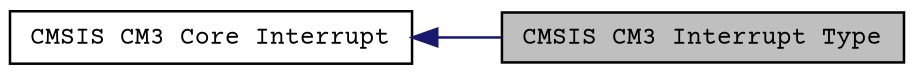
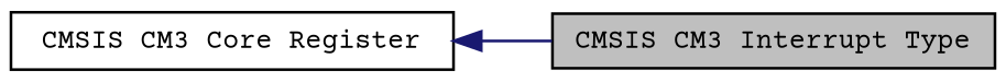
  digraph {
    rankdir=LR
    fontname="Courier Prime"
    node [color=black fontname="Courier Prime" fontsize=10 shape=record style=filled]
-   n1 [fillcolor=white height=0.2 label="CMSIS CM3 Core Interrupt" width=0.4]
+   n1 [fillcolor=white height=0.2 label="CMSIS CM3 Core Register" width=0.4]
    n2 [fillcolor=grey75 fontcolor=black height=0.2 label="CMSIS CM3 Interrupt Type" width=0.4]
    n1 -> n2 [color=midnightblue dir=back fontname="Courier Prime" fontsize=10 labelfontname=Helvetica labelfontsize=10 shape=plaintext style=solid]
  }
